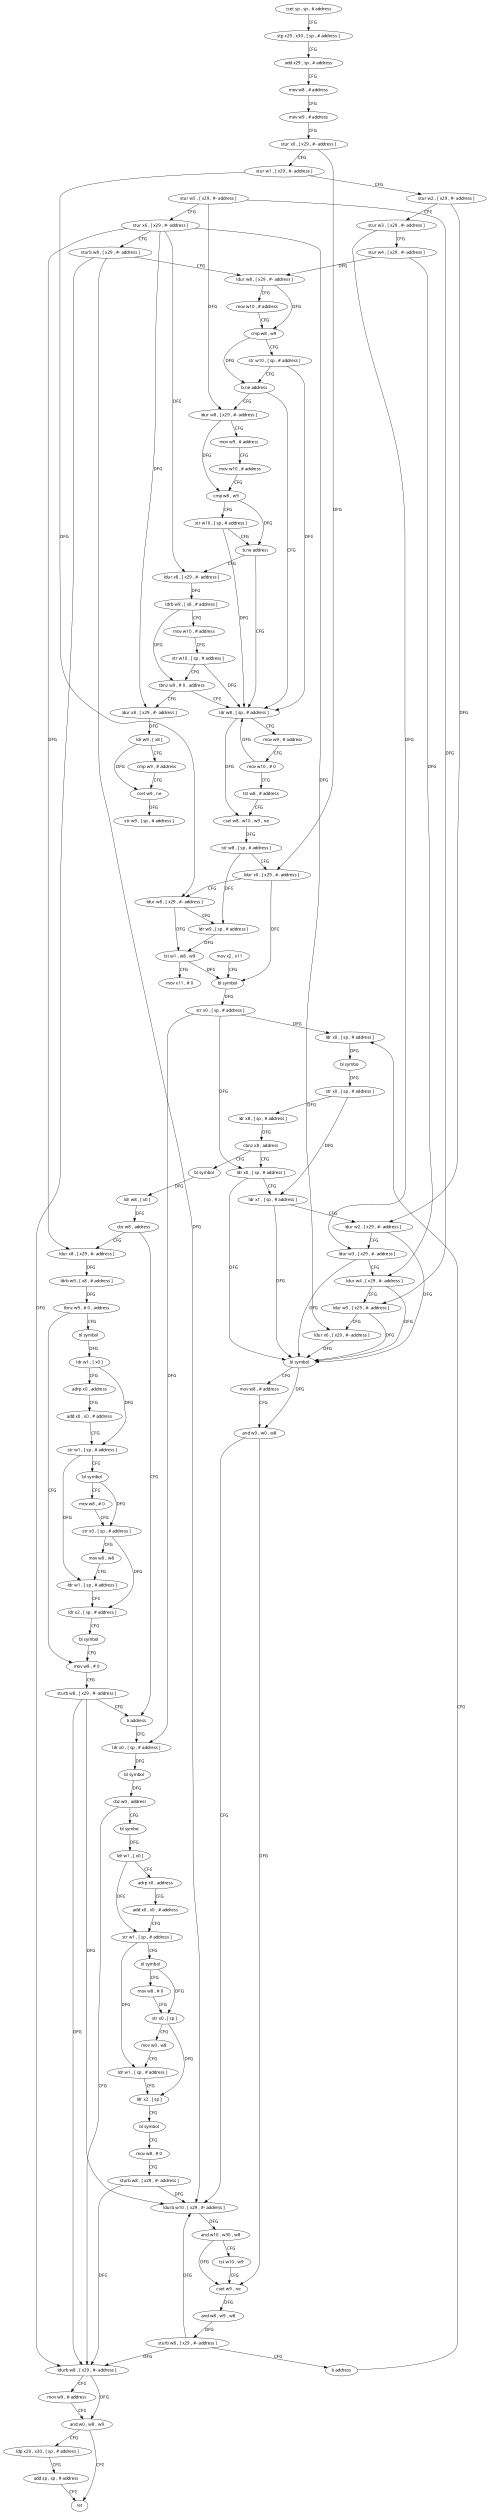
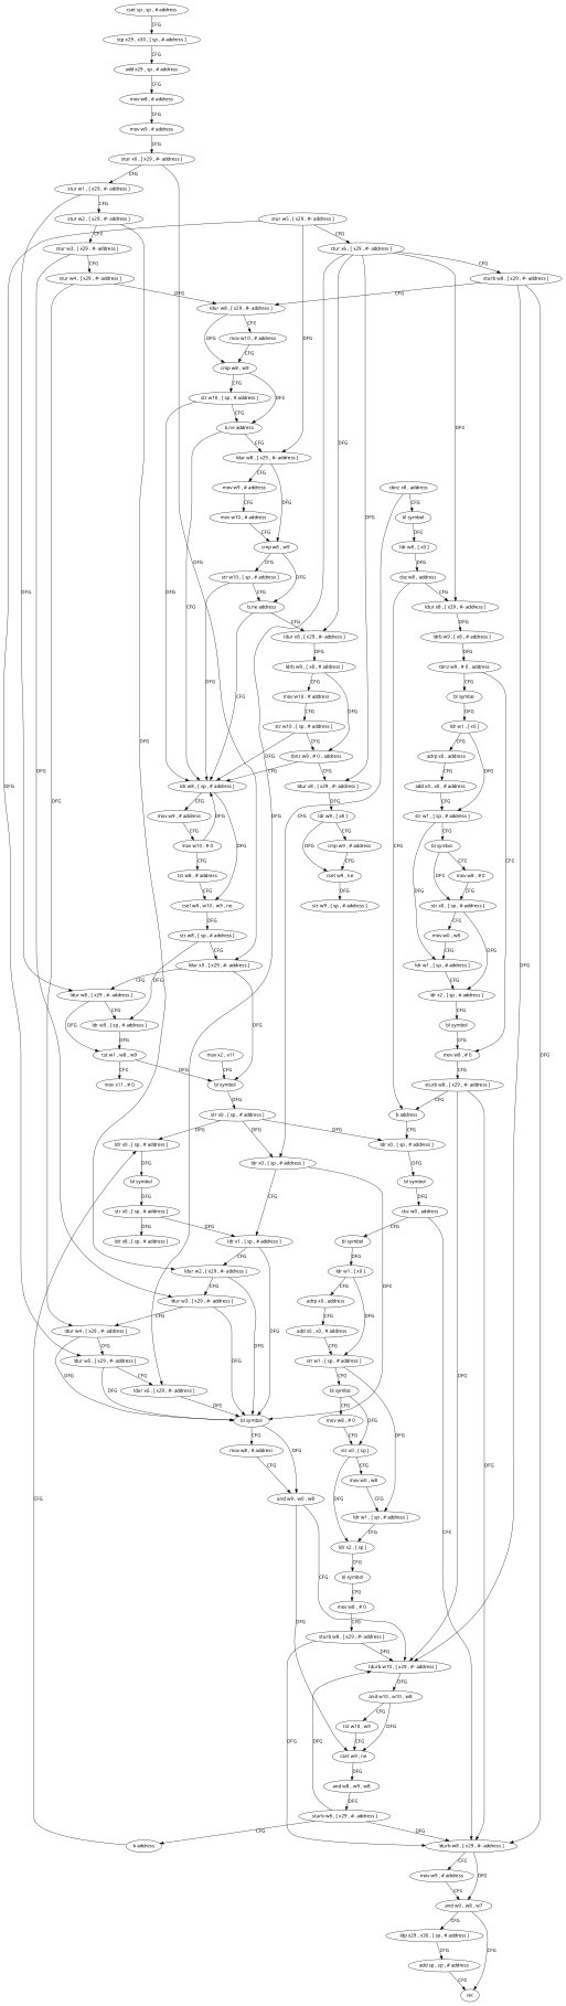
  digraph {
    fontname="Noto Sans"
    node [fontname="Noto Sans"]
    edge [fontname="Noto Sans"]
    n1 [label="cset sp , sp , # address"]
    n2 [label="stp x29 , x30 , [ sp , # address ]"]
    n3 [label="add x29 , sp , # address"]
    n4 [label="mov w8 , # address"]
    n5 [label="mov w9 , # address"]
    n6 [label="stur x0 , [ x29 , #- address ]"]
    n7 [label="stur w1 , [ x29 , #- address ]"]
    n8 [label="ldur x0 , [ x29 , #- address ]"]
    n9 [label="stur w2 , [ x29 , #- address ]"]
    n10 [label="ldur w8 , [ x29 , #- address ]"]
    n11 [label="bl symbol"]
    n12 [label="stur w3 , [ x29 , #- address ]"]
    n13 [label="ldur w2 , [ x29 , #- address ]"]
    n14 [label="ldr w9 , [ sp , # address ]"]
    n15 [label="tst w1 , w8 , w9"]
    n16 [label="stur w4 , [ x29 , #- address ]"]
    n17 [label="ldur w3 , [ x29 , #- address ]"]
    n18 [label="bl symbol"]
    n19 [label="ldur w8 , [ x29 , #- address ]"]
    n20 [label="ldur w4 , [ x29 , #- address ]"]
    n21 [label="stur w5 , [ x29 , #- address ]"]
    n22 [label="stur x6 , [ x29 , #- address ]"]
    n23 [label="ldur w8 , [ x29 , #- address ]"]
    n24 [label="ldur w5 , [ x29 , #- address ]"]
    n25 [label="mov w10 , # address"]
    n26 [label="cmp w8 , w9"]
    n27 [label="sturb w8 , [ x29 , #- address ]"]
    n28 [label="ldur x8 , [ x29 , #- address ]"]
    n29 [label="ldur x6 , [ x29 , #- address ]"]
    n30 [label="ldur x8 , [ x29 , #- address ]"]
    n31 [label="ldur x8 , [ x29 , #- address ]"]
    n32 [label="mov w9 , # address"]
    n33 [label="cmp w8 , w9"]
    n34 [label="ldurb w10 , [ x29 , #- address ]"]
    n35 [label="ldurb w8 , [ x29 , #- address ]"]
    n36 [label="ldrb w9 , [ x8 , # address ]"]
    n37 [label="ldrb w9 , [ x8 , # address ]"]
    n38 [label="ldr w9 , [ x8 ]"]
-   n39 [label="and w10 , w30 , w8"]
+   n39 [label="and w10 , w10 , w8"]
    n40 [label="mov w9 , # address"]
-   n41 [label="and w0 , w8 , w9"]
+   n41 [label="and w0 , w8 , w7"]
    n42 [label="str w10 , [ sp , # address ]"]
    n43 [label="b.ne address"]
    n44 [label="ldr w8 , [ sp , # address ]"]
    n45 [label="mov w9 , # address"]
    n46 [label="csel w8 , w10 , w9 , ne"]
    n47 [label="mov w10 , # 0"]
    n48 [label="str w8 , [ sp , # address ]"]
    n49 [label="mov w10 , # address"]
    n50 [label="str w10 , [ sp , # address ]"]
    n51 [label="b.ne address"]
    n52 [label="tst w8 , # address"]
    n53 [label="str x0 , [ sp , # address ]"]
    n54 [label="mov x11 , # 0"]
    n55 [label="mov x2 , x11"]
    n56 [label="ldr x0 , [ sp , # address ]"]
    n57 [label="ldr x0 , [ sp , # address ]"]
    n58 [label="ldr x0 , [ sp , # address ]"]
    n59 [label="bl symbol"]
    n60 [label="ldr x1 , [ sp , # address ]"]
    n61 [label="bl symbol"]
    n62 [label="str x0 , [ sp , # address ]"]
    n63 [label="mov w10 , # address"]
    n64 [label="tbnz w9 , # 0 , address"]
    n65 [label="mov w8 , # address"]
    n66 [label="and w9 , w0 , w8"]
    n67 [label="cset w9 , ne"]
    n68 [label="and w8 , w9 , w8"]
    n69 [label="tst w10 , w9"]
    n70 [label="sturb w8 , [ x29 , #- address ]"]
    n71 [label="b address"]
    n72 [label="bl symbol"]
    n73 [label="ldr w8 , [ x0 ]"]
    n74 [label="cbz w8 , address"]
    n75 [label="b address"]
    n76 [label="tbnz w9 , # 0 , address"]
    n77 [label="str w10 , [ sp , # address ]"]
    n78 [label="cmp w9 , # address"]
    n79 [label="cset w9 , ne"]
    n80 [label="ldr x8 , [ sp , # address ]"]
    n81 [label="cbnz x8 , address"]
    n82 [label="cbz w0 , address"]
    n83 [label="mov w8 , # 0"]
    n84 [label="bl symbol"]
    n85 [label="sturb w8 , [ x29 , #- address ]"]
    n86 [label="ldr w1 , [ x0 ]"]
    n87 [label="adrp x0 , address"]
    n88 [label="str w1 , [ sp , # address ]"]
    n89 [label="str w9 , [ sp , # address ]"]
    n90 [label="bl symbol"]
    n91 [label="ldr w1 , [ x0 ]"]
    n92 [label="ldp x29 , x30 , [ sp , # address ]"]
    n93 [label=ret]
    n94 [label="adrp x0 , address"]
    n95 [label="str w1 , [ sp , # address ]"]
    n96 [label="add x0 , x0 , # address"]
    n97 [label="bl symbol"]
    n98 [label="ldr w1 , [ sp , # address ]"]
    n99 [label="mov w8 , # 0"]
    n100 [label="str x0 , [ sp , # address ]"]
    n101 [label="ldr x2 , [ sp , # address ]"]
    n102 [label="mov w0 , w8"]
    n103 [label="bl symbol"]
    n104 [label="add sp , sp , # address"]
    n105 [label="add x0 , x0 , # address"]
    n106 [label="bl symbol"]
    n107 [label="ldr w1 , [ sp , # address ]"]
    n108 [label="mov w8 , # 0"]
    n109 [label="str x0 , [ sp ]"]
    n110 [label="ldr x2 , [ sp ]"]
    n111 [label="mov w0 , w8"]
    n112 [label="bl symbol"]
    n113 [label="mov w8 , # 0"]
    n114 [label="sturb w8 , [ x29 , #- address ]"]
    n1 -> n2 [label=CFG]
    n2 -> n3 [label=CFG]
    n3 -> n4 [label=CFG]
    n4 -> n5 [label=CFG]
    n5 -> n6 [label=CFG]
    n6 -> n7 [label=CFG]
    n6 -> n8 [label=DFG]
    n7 -> n9 [label=CFG]
    n7 -> n10 [label=DFG]
    n8 -> n10 [label=CFG]
    n8 -> n11 [label=DFG]
    n9 -> n12 [label=CFG]
    n9 -> n13 [label=DFG]
    n10 -> n14 [label=CFG]
    n10 -> n15 [label=DFG]
    n11 -> n53 [label=DFG]
    n12 -> n16 [label=CFG]
    n12 -> n17 [label=DFG]
    n13 -> n17 [label=CFG]
    n13 -> n18 [label=DFG]
    n14 -> n15 [label=DFG]
    n15 -> n11 [label=DFG]
    n15 -> n54 [label=CFG]
    n16 -> n19 [label=DFG]
    n16 -> n20 [label=DFG]
    n17 -> n18 [label=DFG]
    n17 -> n20 [label=CFG]
    n18 -> n65 [label=CFG]
    n18 -> n66 [label=DFG]
    n19 -> n25 [label=CFG]
    n19 -> n26 [label=DFG]
    n20 -> n18 [label=DFG]
    n20 -> n24 [label=CFG]
    n21 -> n22 [label=CFG]
    n21 -> n23 [label=DFG]
    n21 -> n24 [label=DFG]
    n22 -> n27 [label=CFG]
    n22 -> n28 [label=DFG]
    n22 -> n29 [label=DFG]
    n22 -> n30 [label=DFG]
    n22 -> n31 [label=DFG]
    n23 -> n32 [label=CFG]
    n23 -> n33 [label=DFG]
    n24 -> n18 [label=DFG]
    n24 -> n29 [label=CFG]
    n25 -> n26 [label=CFG]
    n26 -> n42 [label=CFG]
    n26 -> n43 [label=DFG]
    n27 -> n19 [label=CFG]
    n27 -> n34 [label=DFG]
    n27 -> n35 [label=DFG]
    n28 -> n36 [label=DFG]
    n29 -> n18 [label=DFG]
    n30 -> n37 [label=DFG]
    n31 -> n38 [label=DFG]
    n32 -> n49 [label=CFG]
    n33 -> n50 [label=CFG]
    n33 -> n51 [label=DFG]
    n34 -> n39 [label=DFG]
    n35 -> n40 [label=CFG]
    n35 -> n41 [label=DFG]
    n36 -> n63 [label=CFG]
    n36 -> n64 [label=DFG]
    n37 -> n76 [label=DFG]
    n38 -> n78 [label=CFG]
    n38 -> n79 [label=DFG]
    n39 -> n67 [label=DFG]
    n39 -> n69 [label=CFG]
    n40 -> n41 [label=CFG]
    n41 -> n92 [label=CFG]
    n41 -> n93 [label=CFG]
    n42 -> n43 [label=CFG]
    n42 -> n44 [label=DFG]
    n43 -> n23 [label=CFG]
    n43 -> n44 [label=CFG]
    n44 -> n45 [label=CFG]
    n44 -> n46 [label=DFG]
    n45 -> n47 [label=CFG]
    n46 -> n48 [label=DFG]
    n47 -> n44 [label=DFG]
    n47 -> n52 [label=CFG]
    n48 -> n8 [label=CFG]
    n48 -> n14 [label=DFG]
    n49 -> n33 [label=CFG]
    n50 -> n44 [label=DFG]
    n50 -> n51 [label=CFG]
    n51 -> n28 [label=CFG]
    n51 -> n44 [label=CFG]
    n52 -> n46 [label=CFG]
    n53 -> n56 [label=DFG]
    n53 -> n57 [label=DFG]
    n53 -> n58 [label=DFG]
    n55 -> n11 [label=CFG]
    n56 -> n59 [label=DFG]
    n57 -> n18 [label=DFG]
    n57 -> n60 [label=CFG]
    n58 -> n61 [label=DFG]
    n59 -> n62 [label=DFG]
    n60 -> n13 [label=CFG]
    n60 -> n18 [label=DFG]
    n61 -> n82 [label=DFG]
    n62 -> n60 [label=DFG]
    n62 -> n80 [label=DFG]
    n63 -> n77 [label=CFG]
    n64 -> n31 [label=CFG]
    n64 -> n44 [label=CFG]
    n65 -> n66 [label=CFG]
    n66 -> n34 [label=CFG]
    n66 -> n67 [label=DFG]
    n67 -> n68 [label=DFG]
    n68 -> n70 [label=DFG]
    n69 -> n67 [label=CFG]
    n70 -> n34 [label=DFG]
    n70 -> n35 [label=DFG]
    n70 -> n71 [label=CFG]
    n71 -> n56 [label=CFG]
    n72 -> n73 [label=DFG]
    n73 -> n74 [label=DFG]
    n74 -> n30 [label=CFG]
    n74 -> n75 [label=CFG]
    n75 -> n58 [label=CFG]
    n76 -> n83 [label=CFG]
    n76 -> n84 [label=CFG]
    n77 -> n44 [label=DFG]
    n77 -> n64 [label=CFG]
    n78 -> n79 [label=CFG]
    n79 -> n89 [label=DFG]
-   n80 -> n81 [label=DFG]
    n81 -> n57 [label=CFG]
    n81 -> n72 [label=CFG]
    n82 -> n35 [label=CFG]
    n82 -> n90 [label=CFG]
    n83 -> n85 [label=CFG]
    n84 -> n86 [label=DFG]
    n85 -> n34 [label=DFG]
    n85 -> n35 [label=DFG]
    n85 -> n75 [label=CFG]
    n86 -> n87 [label=CFG]
    n86 -> n88 [label=DFG]
    n87 -> n96 [label=CFG]
    n88 -> n97 [label=CFG]
    n88 -> n98 [label=DFG]
    n90 -> n91 [label=DFG]
    n91 -> n94 [label=CFG]
    n91 -> n95 [label=DFG]
    n92 -> n104 [label=CFG]
    n94 -> n105 [label=CFG]
    n95 -> n106 [label=CFG]
    n95 -> n107 [label=DFG]
    n96 -> n88 [label=CFG]
    n97 -> n99 [label=CFG]
    n97 -> n100 [label=DFG]
    n98 -> n101 [label=CFG]
    n99 -> n100 [label=CFG]
    n100 -> n101 [label=DFG]
    n100 -> n102 [label=CFG]
    n101 -> n103 [label=CFG]
    n102 -> n98 [label=CFG]
    n103 -> n83 [label=CFG]
    n104 -> n93 [label=CFG]
    n105 -> n95 [label=CFG]
    n106 -> n108 [label=CFG]
    n106 -> n109 [label=DFG]
    n107 -> n110 [label=CFG]
    n108 -> n109 [label=CFG]
    n109 -> n110 [label=DFG]
    n109 -> n111 [label=CFG]
    n110 -> n112 [label=CFG]
    n111 -> n107 [label=CFG]
    n112 -> n113 [label=CFG]
    n113 -> n114 [label=CFG]
    n114 -> n34 [label=DFG]
    n114 -> n35 [label=DFG]
  }
